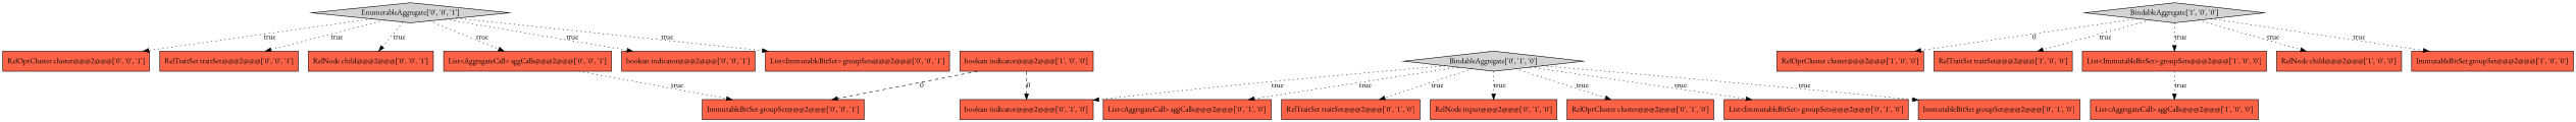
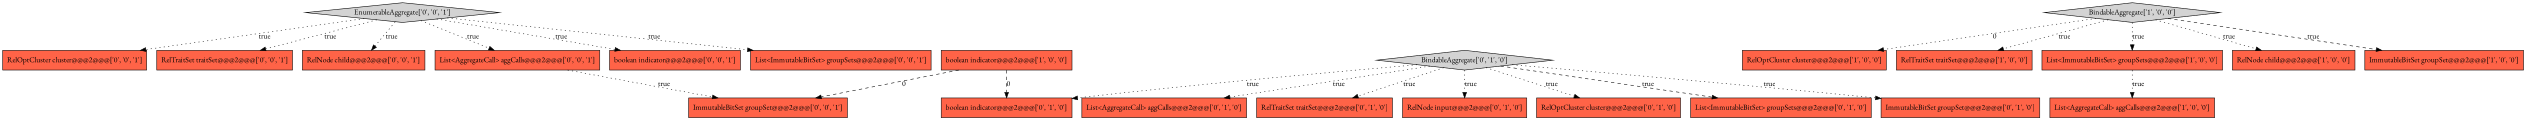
  digraph {
    fontname="EB Garamond"
    node [fillcolor=tomato fontname="EB Garamond" shape=box style=filled]
    edge [fontname="EB Garamond" style=dotted]
    n1 [label="RelOptCluster cluster@@@2@@@['0', '0', '1']"]
    n2 [label="RelOptCluster cluster@@@2@@@['1', '0', '0']"]
    n3 [label="RelTraitSet traitSet@@@2@@@['0', '0', '1']"]
    n4 [label="List<AggregateCall> aggCalls@@@2@@@['0', '1', '0']"]
    n5 [label="RelTraitSet traitSet@@@2@@@['1', '0', '0']"]
    n6 [label="RelNode child@@@2@@@['0', '0', '1']"]
    n7 [fillcolor=lightgray label="BindableAggregate['1', '0', '0']" shape=diamond]
    n8 [label="List<ImmutableBitSet> groupSets@@@2@@@['1', '0', '0']"]
    n9 [label="RelNode child@@@2@@@['1', '0', '0']"]
    n10 [label="ImmutableBitSet groupSet@@@2@@@['1', '0', '0']"]
    n11 [label="List<AggregateCall> aggCalls@@@2@@@['1', '0', '0']"]
    n12 [label="boolean indicator@@@2@@@['1', '0', '0']"]
    n13 [label="ImmutableBitSet groupSet@@@2@@@['0', '0', '1']"]
    n14 [label="boolean indicator@@@2@@@['0', '1', '0']"]
    n15 [label="RelTraitSet traitSet@@@2@@@['0', '1', '0']"]
    n16 [label="List<AggregateCall> aggCalls@@@2@@@['0', '0', '1']"]
    n17 [label="boolean indicator@@@2@@@['0', '0', '1']"]
    n18 [label="RelNode input@@@2@@@['0', '1', '0']"]
    n19 [label="RelOptCluster cluster@@@2@@@['0', '1', '0']"]
    n20 [label="List<ImmutableBitSet> groupSets@@@2@@@['0', '1', '0']"]
    n21 [fillcolor=lightgray label="EnumerableAggregate['0', '0', '1']" shape=diamond]
    n22 [label="List<ImmutableBitSet> groupSets@@@2@@@['0', '0', '1']"]
    n23 [fillcolor=lightgray label="BindableAggregate['0', '1', '0']" shape=diamond]
    n24 [label="ImmutableBitSet groupSet@@@2@@@['0', '1', '0']"]
    n7 -> n2 [label=0]
    n7 -> n5 [label=true]
    n7 -> n8 [label=true]
    n7 -> n9 [label=true]
-   n7 -> n10 [label=true]
+   n7 -> n10 [label=true style=dashed]
    n8 -> n11 [label=true]
    n12 -> n13 [label=0 style=dashed]
    n12 -> n14 [label=0 style=dashed]
    n16 -> n13 [label=true]
    n21 -> n1 [label=true]
    n21 -> n3 [label=true]
    n21 -> n6 [label=true]
    n21 -> n16 [label=true]
    n21 -> n17 [label=true]
    n21 -> n22 [label=true]
    n23 -> n4 [label=true]
    n23 -> n14 [label=true]
    n23 -> n15 [label=true]
    n23 -> n18 [label=true]
    n23 -> n19 [label=true]
-   n23 -> n20 [label=true]
+   n23 -> n20 [label=true style=dashed]
    n23 -> n24 [label=true]
  }
